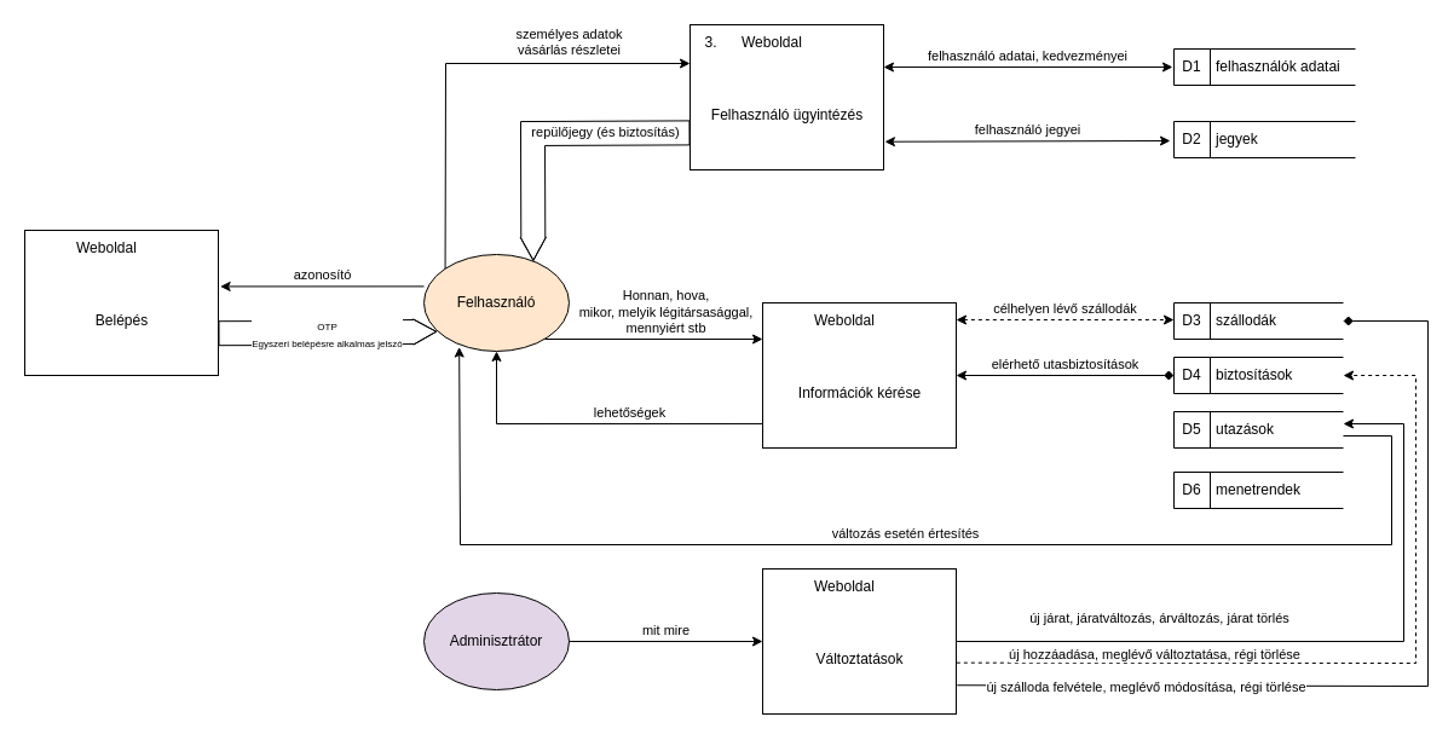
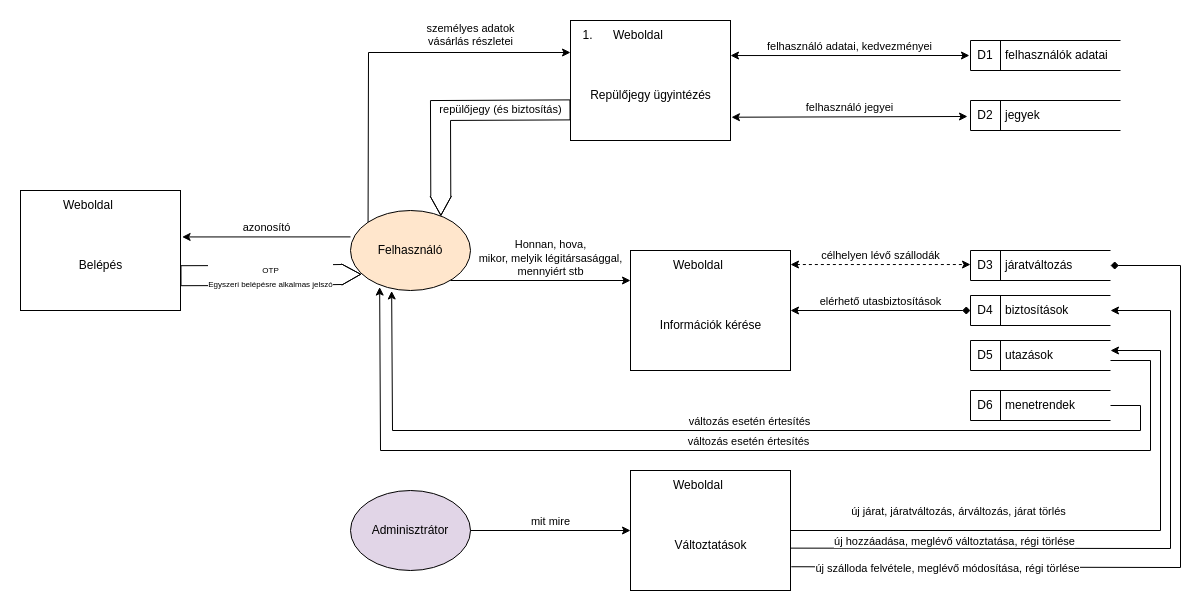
  <mxCell id="0" />
  <mxCell id="1" parent="0" />
- <mxCell id="2" value="Felhasználó ügyintézés" style="html=1;dashed=0;whitespace=wrap;shape=mxgraph.dfd.process;align=center;container=1;collapsible=0;spacingTop=30;" parent="1" vertex="1"><mxGeometry x="570" y="20" width="160" height="120" as="geometry" /></mxCell>
- <mxCell id="3" value="3." style="text;html=1;strokeColor=none;fillColor=none;align=center;verticalAlign=middle;whiteSpace=wrap;rounded=0;movable=0;resizable=0;rotatable=0;cloneable=0;deletable=0;connectable=0;allowArrows=0;pointerEvents=1;" parent="2" vertex="1"><mxGeometry width="35" height="30" as="geometry" /></mxCell>
+ <mxCell id="2" value="Repülőjegy ügyintézés" style="html=1;dashed=0;whitespace=wrap;shape=mxgraph.dfd.process;align=center;container=1;collapsible=0;spacingTop=30;" parent="1" vertex="1"><mxGeometry x="570" y="20" width="160" height="120" as="geometry" /></mxCell>
+ <mxCell id="3" value="1." style="text;html=1;strokeColor=none;fillColor=none;align=center;verticalAlign=middle;whiteSpace=wrap;rounded=0;movable=0;resizable=0;rotatable=0;cloneable=0;deletable=0;connectable=0;allowArrows=0;pointerEvents=1;" parent="2" vertex="1"><mxGeometry width="35" height="30" as="geometry" /></mxCell>
  <mxCell id="4" value="Weboldal" style="text;html=1;strokeColor=none;fillColor=none;align=left;verticalAlign=middle;whiteSpace=wrap;rounded=0;movable=0;resizable=0;connectable=0;allowArrows=0;rotatable=0;cloneable=0;deletable=0;spacingLeft=6;autosize=1;resizeWidth=0;" parent="2" vertex="1"><mxGeometry x="35" width="80" height="30" as="geometry" /></mxCell>
  <mxCell id="5" value="Felhasználó" style="ellipse;whiteSpace=wrap;html=1;fillColor=#ffe6cc;" parent="1" vertex="1"><mxGeometry x="350" y="210" width="120" height="80" as="geometry" /></mxCell>
  <mxCell id="6" value="személyes adatok&lt;br&gt;vásárlás részletei" style="endArrow=classic;html=1;rounded=0;verticalAlign=bottom;exitX=0;exitY=0;exitDx=0;exitDy=0;" parent="1" source="5" edge="1"><mxGeometry x="0.462" y="2" width="50" height="50" relative="1" as="geometry"><mxPoint x="390" y="80" as="sourcePoint" /><mxPoint x="570" y="52" as="targetPoint" /><Array as="points"><mxPoint x="368" y="52" /></Array><mxPoint as="offset" /></mxGeometry></mxCell>
  <mxCell id="7" value="repülőjegy (és biztosítás)" style="shape=flexArrow;endArrow=classic;html=1;rounded=0;width=20;startWidth=0;endWidth=0;entryX=0.753;entryY=0.067;entryDx=0;entryDy=0;entryPerimeter=0;exitX=0;exitY=0.745;exitDx=0;exitDy=0;exitPerimeter=0;" parent="1" source="2" target="5" edge="1"><mxGeometry x="-0.405" y="-1" width="50" height="50" relative="1" as="geometry"><mxPoint x="570" y="108" as="sourcePoint" /><mxPoint x="440" y="170" as="targetPoint" /><mxPoint as="offset" /><Array as="points"><mxPoint x="440" y="110" /></Array></mxGeometry></mxCell>
  <mxCell id="8" value="Információk kérése" style="html=1;dashed=0;whitespace=wrap;shape=mxgraph.dfd.process;align=center;container=1;collapsible=0;spacingTop=30;" parent="1" vertex="1"><mxGeometry x="630" y="250" width="160" height="120" as="geometry" /></mxCell>
  <mxCell id="9" value="Weboldal" style="text;html=1;strokeColor=none;fillColor=none;align=left;verticalAlign=middle;whiteSpace=wrap;rounded=0;movable=0;resizable=0;connectable=0;allowArrows=0;rotatable=0;cloneable=0;deletable=0;spacingLeft=6;autosize=1;resizeWidth=0;" parent="8" vertex="1"><mxGeometry x="35" width="80" height="30" as="geometry" /></mxCell>
  <mxCell id="10" value="Honnan, hova,&lt;br&gt;mikor, melyik légitársasággal,&lt;br&gt;mennyiért stb" style="endArrow=classic;html=1;rounded=0;verticalAlign=bottom;entryX=0;entryY=0.25;entryDx=0;entryDy=0;entryPerimeter=0;" parent="1" target="8" edge="1"><mxGeometry x="0.111" width="50" height="50" relative="1" as="geometry"><mxPoint x="450" y="280" as="sourcePoint" /><mxPoint x="412" y="260" as="targetPoint" /><mxPoint as="offset" /></mxGeometry></mxCell>
- <mxCell id="11" value="lehetőségek" style="endArrow=classic;html=1;rounded=0;verticalAlign=bottom;exitX=0;exitY=0.833;exitDx=0;exitDy=0;exitPerimeter=0;entryX=0.5;entryY=1;entryDx=0;entryDy=0;" parent="1" source="8" target="5" edge="1"><mxGeometry x="-0.214" width="50" height="50" relative="1" as="geometry"><mxPoint x="590" y="320" as="sourcePoint" /><mxPoint x="370" y="350" as="targetPoint" /><mxPoint as="offset" /><Array as="points"><mxPoint x="410" y="350" /></Array></mxGeometry></mxCell>
  <mxCell id="12" value="felhasználó adatai, kedvezményei" style="endArrow=classic;startArrow=classic;html=1;rounded=0;verticalAlign=bottom;exitX=1;exitY=0.292;exitDx=0;exitDy=0;exitPerimeter=0;entryX=-0.007;entryY=0.5;entryDx=0;entryDy=0;entryPerimeter=0;" parent="1" source="2" edge="1"><mxGeometry width="50" height="50" relative="1" as="geometry"><mxPoint x="580" y="280" as="sourcePoint" /><mxPoint x="968.95" y="55" as="targetPoint" /></mxGeometry></mxCell>
  <mxCell id="13" value="felhasználó jegyei" style="endArrow=classic;startArrow=classic;html=1;rounded=0;verticalAlign=bottom;entryX=-0.02;entryY=0.533;entryDx=0;entryDy=0;entryPerimeter=0;exitX=1.006;exitY=0.806;exitDx=0;exitDy=0;exitPerimeter=0;" parent="1" source="2" edge="1"><mxGeometry width="50" height="50" relative="1" as="geometry"><mxPoint x="790" y="120" as="sourcePoint" /><mxPoint x="967" y="115.99" as="targetPoint" /></mxGeometry></mxCell>
  <mxCell id="14" value="felhasználók adatai" style="html=1;dashed=0;whitespace=wrap;shape=mxgraph.dfd.dataStoreID;align=left;spacingLeft=33;container=1;collapsible=0;autosize=0;" parent="1" vertex="1"><mxGeometry x="970" y="40" width="150" height="30" as="geometry" /></mxCell>
  <mxCell id="15" value="D1" style="text;html=1;strokeColor=none;fillColor=none;align=center;verticalAlign=middle;whiteSpace=wrap;rounded=0;movable=0;resizable=0;rotatable=0;cloneable=0;deletable=0;allowArrows=0;connectable=0;" parent="14" vertex="1"><mxGeometry width="30" height="30" as="geometry" /></mxCell>
  <mxCell id="16" value="jegyek" style="html=1;dashed=0;whitespace=wrap;shape=mxgraph.dfd.dataStoreID;align=left;spacingLeft=33;container=1;collapsible=0;autosize=0;" parent="1" vertex="1"><mxGeometry x="970" y="100" width="150" height="30" as="geometry" /></mxCell>
  <mxCell id="17" value="D2" style="text;html=1;strokeColor=none;fillColor=none;align=center;verticalAlign=middle;whiteSpace=wrap;rounded=0;movable=0;resizable=0;rotatable=0;cloneable=0;deletable=0;allowArrows=0;connectable=0;" parent="16" vertex="1"><mxGeometry width="30" height="30" as="geometry" /></mxCell>
  <mxCell id="18" value="utazások" style="html=1;dashed=0;whitespace=wrap;shape=mxgraph.dfd.dataStoreID;align=left;spacingLeft=33;container=1;collapsible=0;autosize=0;" parent="1" vertex="1"><mxGeometry x="970" y="340" width="140" height="30" as="geometry" /></mxCell>
  <mxCell id="19" value="D5" style="text;html=1;strokeColor=none;fillColor=none;align=center;verticalAlign=middle;whiteSpace=wrap;rounded=0;movable=0;resizable=0;rotatable=0;cloneable=0;deletable=0;allowArrows=0;connectable=0;" parent="18" vertex="1"><mxGeometry width="30" height="30" as="geometry" /></mxCell>
  <mxCell id="20" value="Adminisztrátor" style="ellipse;whiteSpace=wrap;html=1;fillColor=#e1d5e7;" parent="1" vertex="1"><mxGeometry x="350" y="490" width="120" height="80" as="geometry" /></mxCell>
  <mxCell id="21" value="Változtatások" style="html=1;dashed=0;whitespace=wrap;shape=mxgraph.dfd.process;align=center;container=1;collapsible=0;spacingTop=30;" parent="1" vertex="1"><mxGeometry x="630" y="470" width="160" height="120" as="geometry" /></mxCell>
  <mxCell id="22" value="Weboldal" style="text;html=1;strokeColor=none;fillColor=none;align=left;verticalAlign=middle;whiteSpace=wrap;rounded=0;movable=0;resizable=0;connectable=0;allowArrows=0;rotatable=0;cloneable=0;deletable=0;spacingLeft=6;autosize=1;resizeWidth=0;" parent="21" vertex="1"><mxGeometry x="35" width="80" height="30" as="geometry" /></mxCell>
  <mxCell id="23" value="új járat, járatváltozás, árváltozás, járat törlés" style="endArrow=classic;html=1;rounded=0;verticalAlign=bottom;" parent="1" source="21" edge="1"><mxGeometry x="-0.44" y="10" width="50" height="50" relative="1" as="geometry"><mxPoint x="870" y="540" as="sourcePoint" /><mxPoint x="1110" y="350" as="targetPoint" /><Array as="points"><mxPoint x="1160" y="530" /><mxPoint x="1160" y="350" /></Array><mxPoint as="offset" /></mxGeometry></mxCell>
  <mxCell id="24" value="mit mire" style="endArrow=classic;html=1;rounded=0;verticalAlign=bottom;exitX=1;exitY=0.5;exitDx=0;exitDy=0;" parent="1" source="20" edge="1"><mxGeometry width="50" height="50" relative="1" as="geometry"><mxPoint x="610" y="340" as="sourcePoint" /><mxPoint x="630" y="530" as="targetPoint" /></mxGeometry></mxCell>
- <mxCell id="25" value="szállodák" style="html=1;dashed=0;whitespace=wrap;shape=mxgraph.dfd.dataStoreID;align=left;spacingLeft=33;container=1;collapsible=0;autosize=0;" parent="1" vertex="1"><mxGeometry x="970" y="250" width="140" height="30" as="geometry" /></mxCell>
+ <mxCell id="25" value="járatváltozás" style="html=1;dashed=0;whitespace=wrap;shape=mxgraph.dfd.dataStoreID;align=left;spacingLeft=33;container=1;collapsible=0;autosize=0;" parent="1" vertex="1"><mxGeometry x="970" y="250" width="140" height="30" as="geometry" /></mxCell>
  <mxCell id="26" value="D3" style="text;html=1;strokeColor=none;fillColor=none;align=center;verticalAlign=middle;whiteSpace=wrap;rounded=0;movable=0;resizable=0;rotatable=0;cloneable=0;deletable=0;allowArrows=0;connectable=0;" parent="25" vertex="1"><mxGeometry width="30" height="30" as="geometry" /></mxCell>
  <mxCell id="27" value="célhelyen lévő szállodák" style="endArrow=classic;startArrow=classic;html=1;rounded=0;verticalAlign=bottom;exitX=1;exitY=0.117;exitDx=0;exitDy=0;exitPerimeter=0;entryX=0;entryY=0.468;entryDx=0;entryDy=0;entryPerimeter=0;dashed=1;" parent="1" source="8" target="25" edge="1"><mxGeometry width="50" height="50" relative="1" as="geometry"><mxPoint x="790" y="340" as="sourcePoint" /><mxPoint x="980" y="260" as="targetPoint" /></mxGeometry></mxCell>
  <mxCell id="28" value="biztosítások" style="html=1;dashed=0;whitespace=wrap;shape=mxgraph.dfd.dataStoreID;align=left;spacingLeft=33;container=1;collapsible=0;autosize=0;" parent="1" vertex="1"><mxGeometry x="970" y="295" width="140" height="30" as="geometry" /></mxCell>
  <mxCell id="29" value="D4" style="text;html=1;strokeColor=none;fillColor=none;align=center;verticalAlign=middle;whiteSpace=wrap;rounded=0;movable=0;resizable=0;rotatable=0;cloneable=0;deletable=0;allowArrows=0;connectable=0;" parent="28" vertex="1"><mxGeometry width="30" height="30" as="geometry" /></mxCell>
  <mxCell id="30" value="elérhető utasbiztosítások" style="endArrow=diamond;startArrow=classic;html=1;rounded=0;verticalAlign=bottom;" parent="1" source="8" target="28" edge="1"><mxGeometry width="50" height="50" relative="1" as="geometry"><mxPoint x="790" y="340" as="sourcePoint" /><mxPoint x="910" y="340" as="targetPoint" /></mxGeometry></mxCell>
- <mxCell id="31" value="új hozzáadása, meglévő változtatása, régi törlése" style="endArrow=classic;html=1;rounded=0;verticalAlign=bottom;exitX=1.002;exitY=0.647;exitDx=0;exitDy=0;exitPerimeter=0;dashed=1;" parent="1" source="21" target="28" edge="1"><mxGeometry x="-0.515" y="-2" width="50" height="50" relative="1" as="geometry"><mxPoint x="790" y="540" as="sourcePoint" /><mxPoint x="830" y="340" as="targetPoint" /><Array as="points"><mxPoint x="1170" y="548" /><mxPoint x="1170" y="310" /></Array><mxPoint as="offset" /></mxGeometry></mxCell>
+ <mxCell id="31" value="új hozzáadása, meglévő változtatása, régi törlése" style="endArrow=classic;html=1;rounded=0;verticalAlign=bottom;exitX=1.002;exitY=0.647;exitDx=0;exitDy=0;exitPerimeter=0;" parent="1" source="21" target="28" edge="1"><mxGeometry x="-0.515" y="-2" width="50" height="50" relative="1" as="geometry"><mxPoint x="790" y="540" as="sourcePoint" /><mxPoint x="830" y="340" as="targetPoint" /><Array as="points"><mxPoint x="1170" y="548" /><mxPoint x="1170" y="310" /></Array><mxPoint as="offset" /></mxGeometry></mxCell>
  <mxCell id="32" value="új szálloda felvétele, meglévő módosítása, régi törlése" style="endArrow=diamond;html=1;rounded=0;verticalAlign=bottom;exitX=1.005;exitY=0.802;exitDx=0;exitDy=0;exitPerimeter=0;" parent="1" source="21" target="25" edge="1"><mxGeometry x="-0.591" y="-10" width="50" height="50" relative="1" as="geometry"><mxPoint x="720" y="340" as="sourcePoint" /><mxPoint x="840" y="340" as="targetPoint" /><Array as="points"><mxPoint x="1180" y="567" /><mxPoint x="1180" y="265" /></Array><mxPoint as="offset" /></mxGeometry></mxCell>
  <mxCell id="33" value="menetrendek" style="html=1;dashed=0;whitespace=wrap;shape=mxgraph.dfd.dataStoreID;align=left;spacingLeft=33;container=1;collapsible=0;autosize=0;" parent="1" vertex="1"><mxGeometry x="970" y="390" width="140" height="30" as="geometry" /></mxCell>
  <mxCell id="34" value="D6" style="text;html=1;strokeColor=none;fillColor=none;align=center;verticalAlign=middle;whiteSpace=wrap;rounded=0;movable=0;resizable=0;rotatable=0;cloneable=0;deletable=0;allowArrows=0;connectable=0;" parent="33" vertex="1"><mxGeometry width="30" height="30" as="geometry" /></mxCell>
  <mxCell id="35" value="változás esetén értesítés" style="endArrow=classic;html=1;rounded=0;verticalAlign=bottom;entryX=0.243;entryY=0.957;entryDx=0;entryDy=0;entryPerimeter=0;" parent="1" target="5" edge="1"><mxGeometry width="50" height="50" relative="1" as="geometry"><mxPoint x="1110" y="360" as="sourcePoint" /><mxPoint x="910" y="300" as="targetPoint" /><Array as="points"><mxPoint x="1150" y="360" /><mxPoint x="1150" y="450" /><mxPoint x="380" y="450" /></Array></mxGeometry></mxCell>
+ <mxCell id="36" value="változás esetén értesítés" style="endArrow=classic;html=1;rounded=0;verticalAlign=bottom;entryX=0.343;entryY=1.006;entryDx=0;entryDy=0;entryPerimeter=0;" parent="1" source="33" target="5" edge="1"><mxGeometry x="-0.054" width="50" height="50" relative="1" as="geometry"><mxPoint x="790" y="300" as="sourcePoint" /><mxPoint x="910" y="300" as="targetPoint" /><Array as="points"><mxPoint x="1140" y="405" /><mxPoint x="1140" y="430" /><mxPoint x="392" y="430" /></Array><mxPoint as="offset" /></mxGeometry></mxCell>
  <mxCell id="37" value="Belépés" style="html=1;dashed=0;whitespace=wrap;shape=mxgraph.dfd.process;align=center;container=1;collapsible=0;spacingTop=30;" parent="1" vertex="1"><mxGeometry x="20" y="190" width="160" height="120" as="geometry" /></mxCell>
  <mxCell id="38" value="Weboldal" style="text;html=1;strokeColor=none;fillColor=none;align=left;verticalAlign=middle;whiteSpace=wrap;rounded=0;movable=0;resizable=0;connectable=0;allowArrows=0;rotatable=0;cloneable=0;deletable=0;spacingLeft=6;autosize=1;resizeWidth=0;" parent="37" vertex="1"><mxGeometry x="35" width="80" height="30" as="geometry" /></mxCell>
  <mxCell id="39" value="azonosító" style="endArrow=classic;html=1;rounded=0;verticalAlign=bottom;entryX=1.01;entryY=0.387;entryDx=0;entryDy=0;entryPerimeter=0;exitX=0;exitY=0.33;exitDx=0;exitDy=0;exitPerimeter=0;" parent="1" source="5" target="37" edge="1"><mxGeometry width="50" height="50" relative="1" as="geometry"><mxPoint x="710" y="290" as="sourcePoint" /><mxPoint x="830" y="290" as="targetPoint" /></mxGeometry></mxCell>
  <mxCell id="40" value="&lt;font style=&quot;font-size: 8px;&quot;&gt;OTP&lt;br&gt;Egyszeri belépésre alkalmas jelszó&lt;/font&gt;" style="shape=flexArrow;endArrow=classic;html=1;rounded=0;width=20;startWidth=0;endWidth=0;entryX=0.089;entryY=0.797;entryDx=0;entryDy=0;entryPerimeter=0;exitX=1;exitY=0.71;exitDx=0;exitDy=0;exitPerimeter=0;endSize=5.993;" parent="1" source="37" target="5" edge="1"><mxGeometry x="-0.004" y="-1" width="50" height="50" relative="1" as="geometry"><mxPoint x="220" y="274" as="sourcePoint" /><mxPoint x="600" y="310" as="targetPoint" /><Array as="points"><mxPoint x="260" y="275" /></Array><mxPoint as="offset" /></mxGeometry></mxCell>
